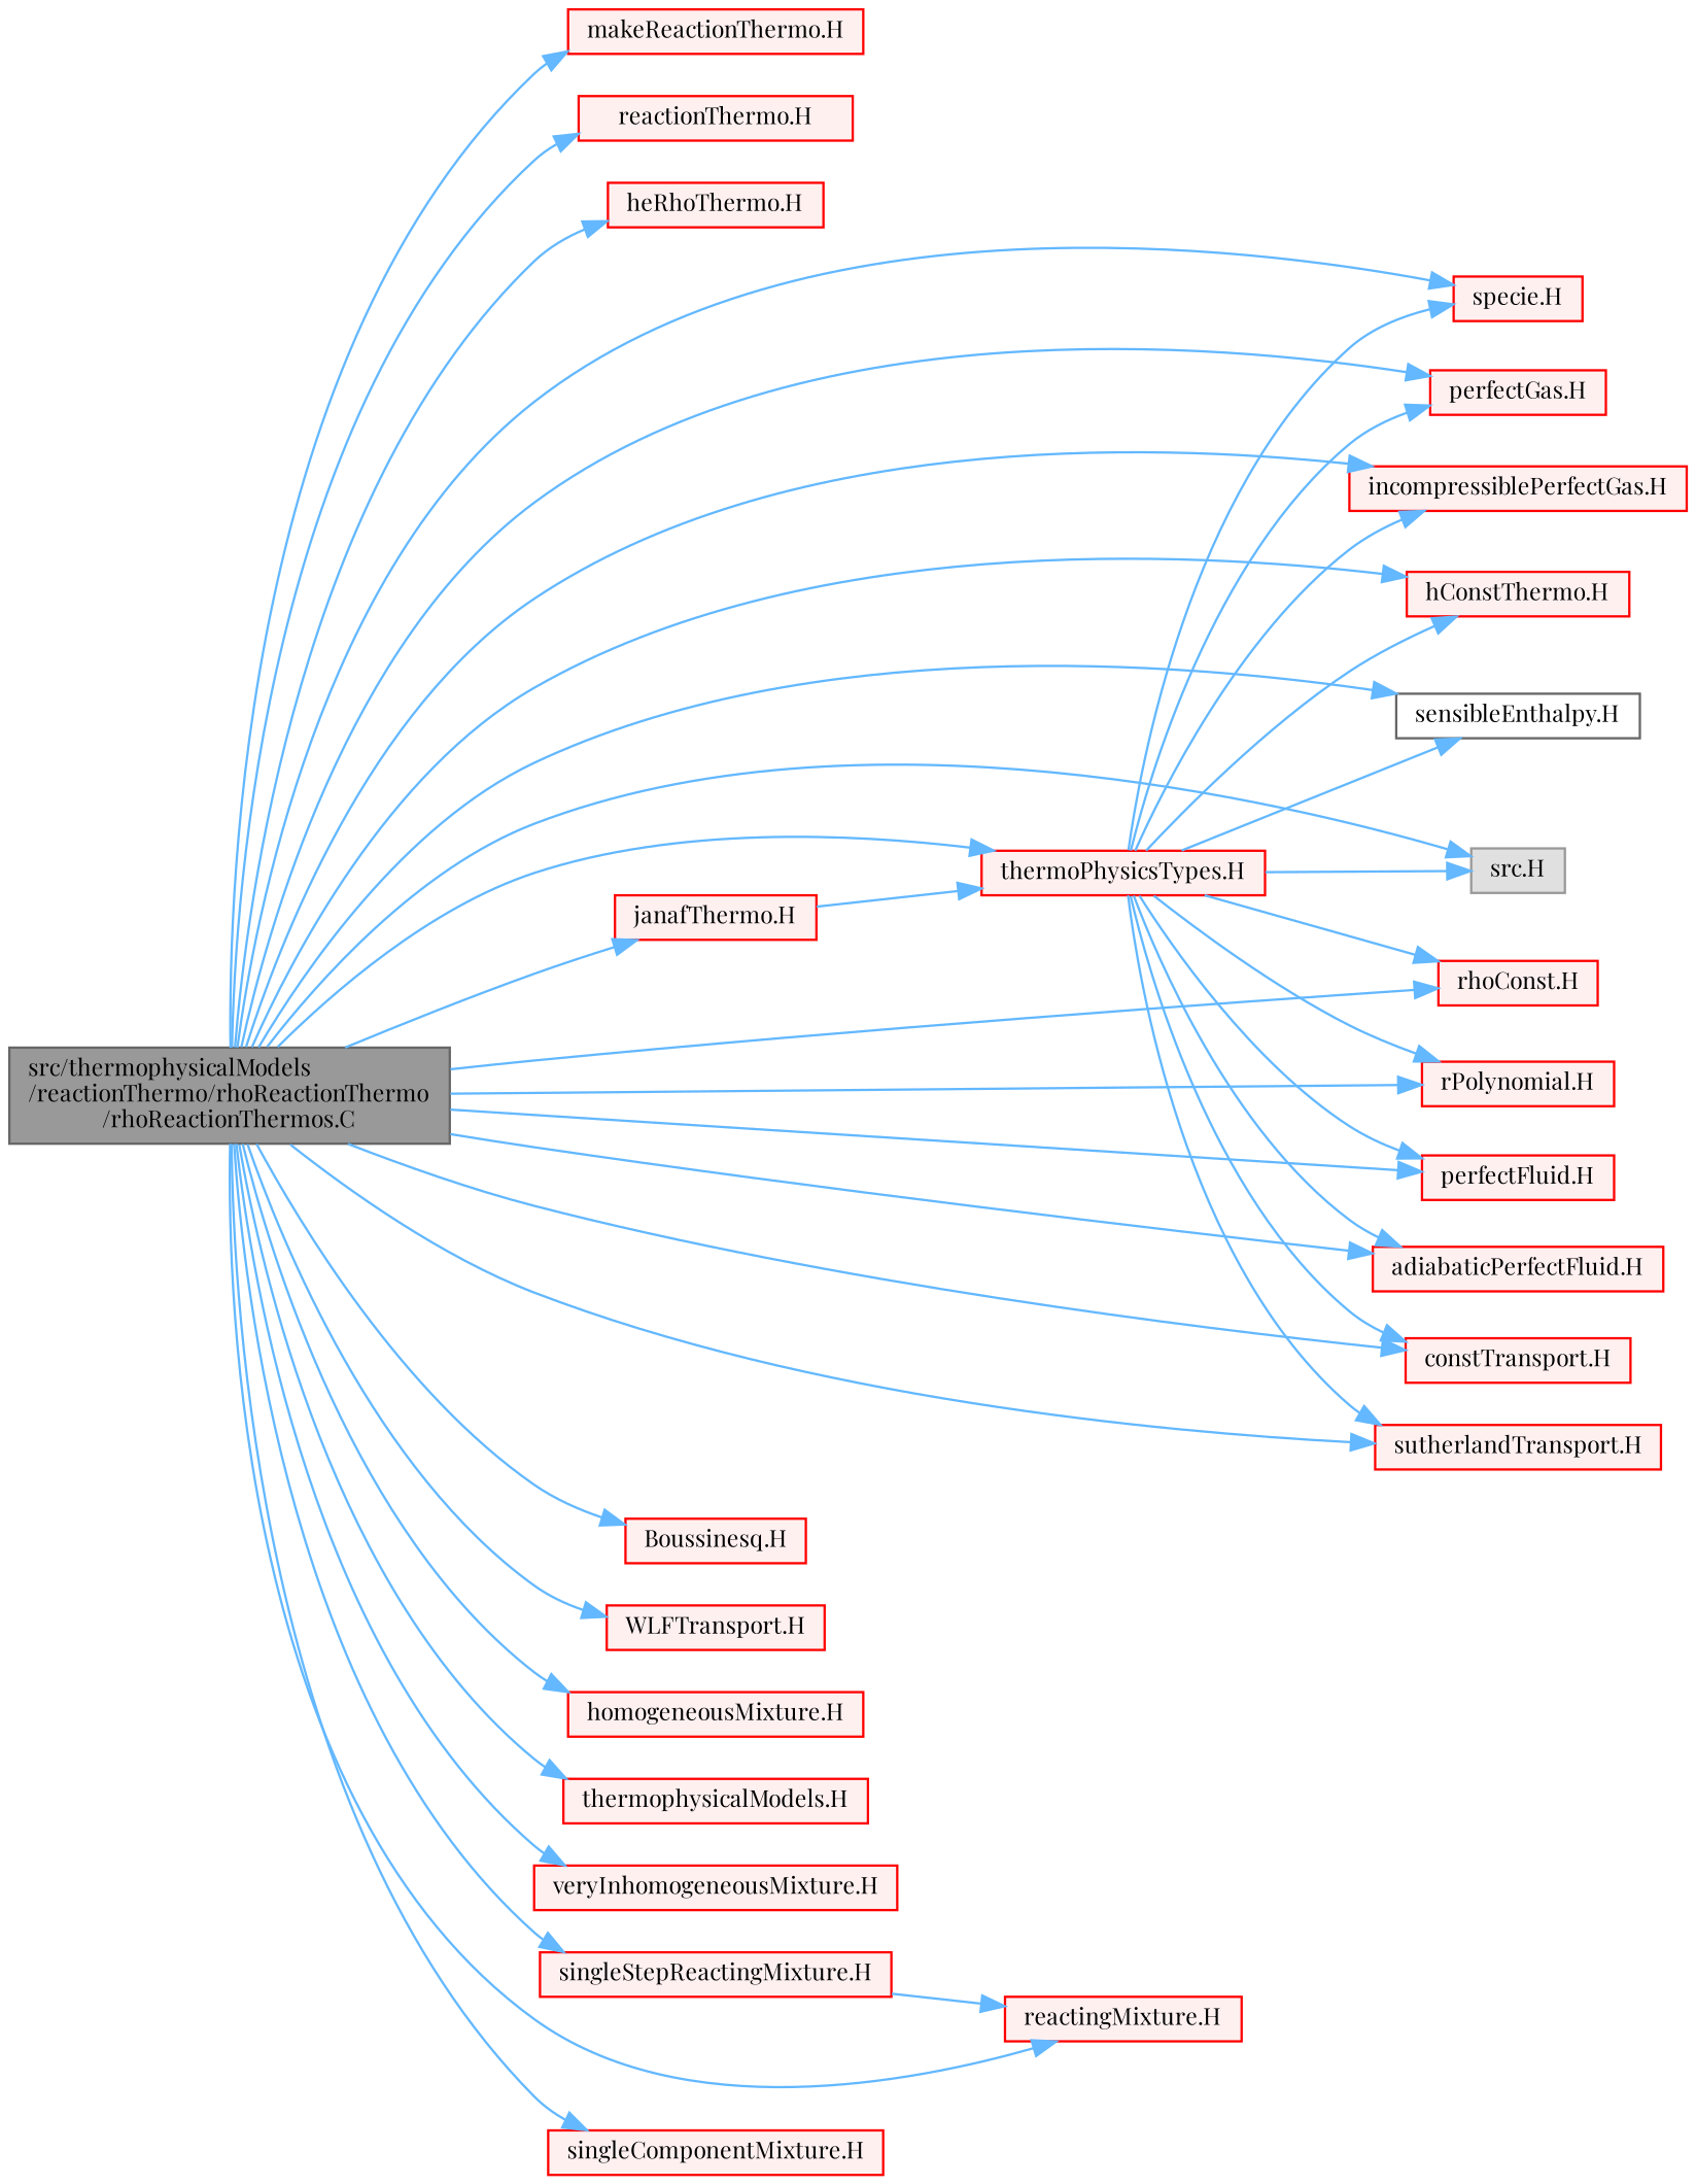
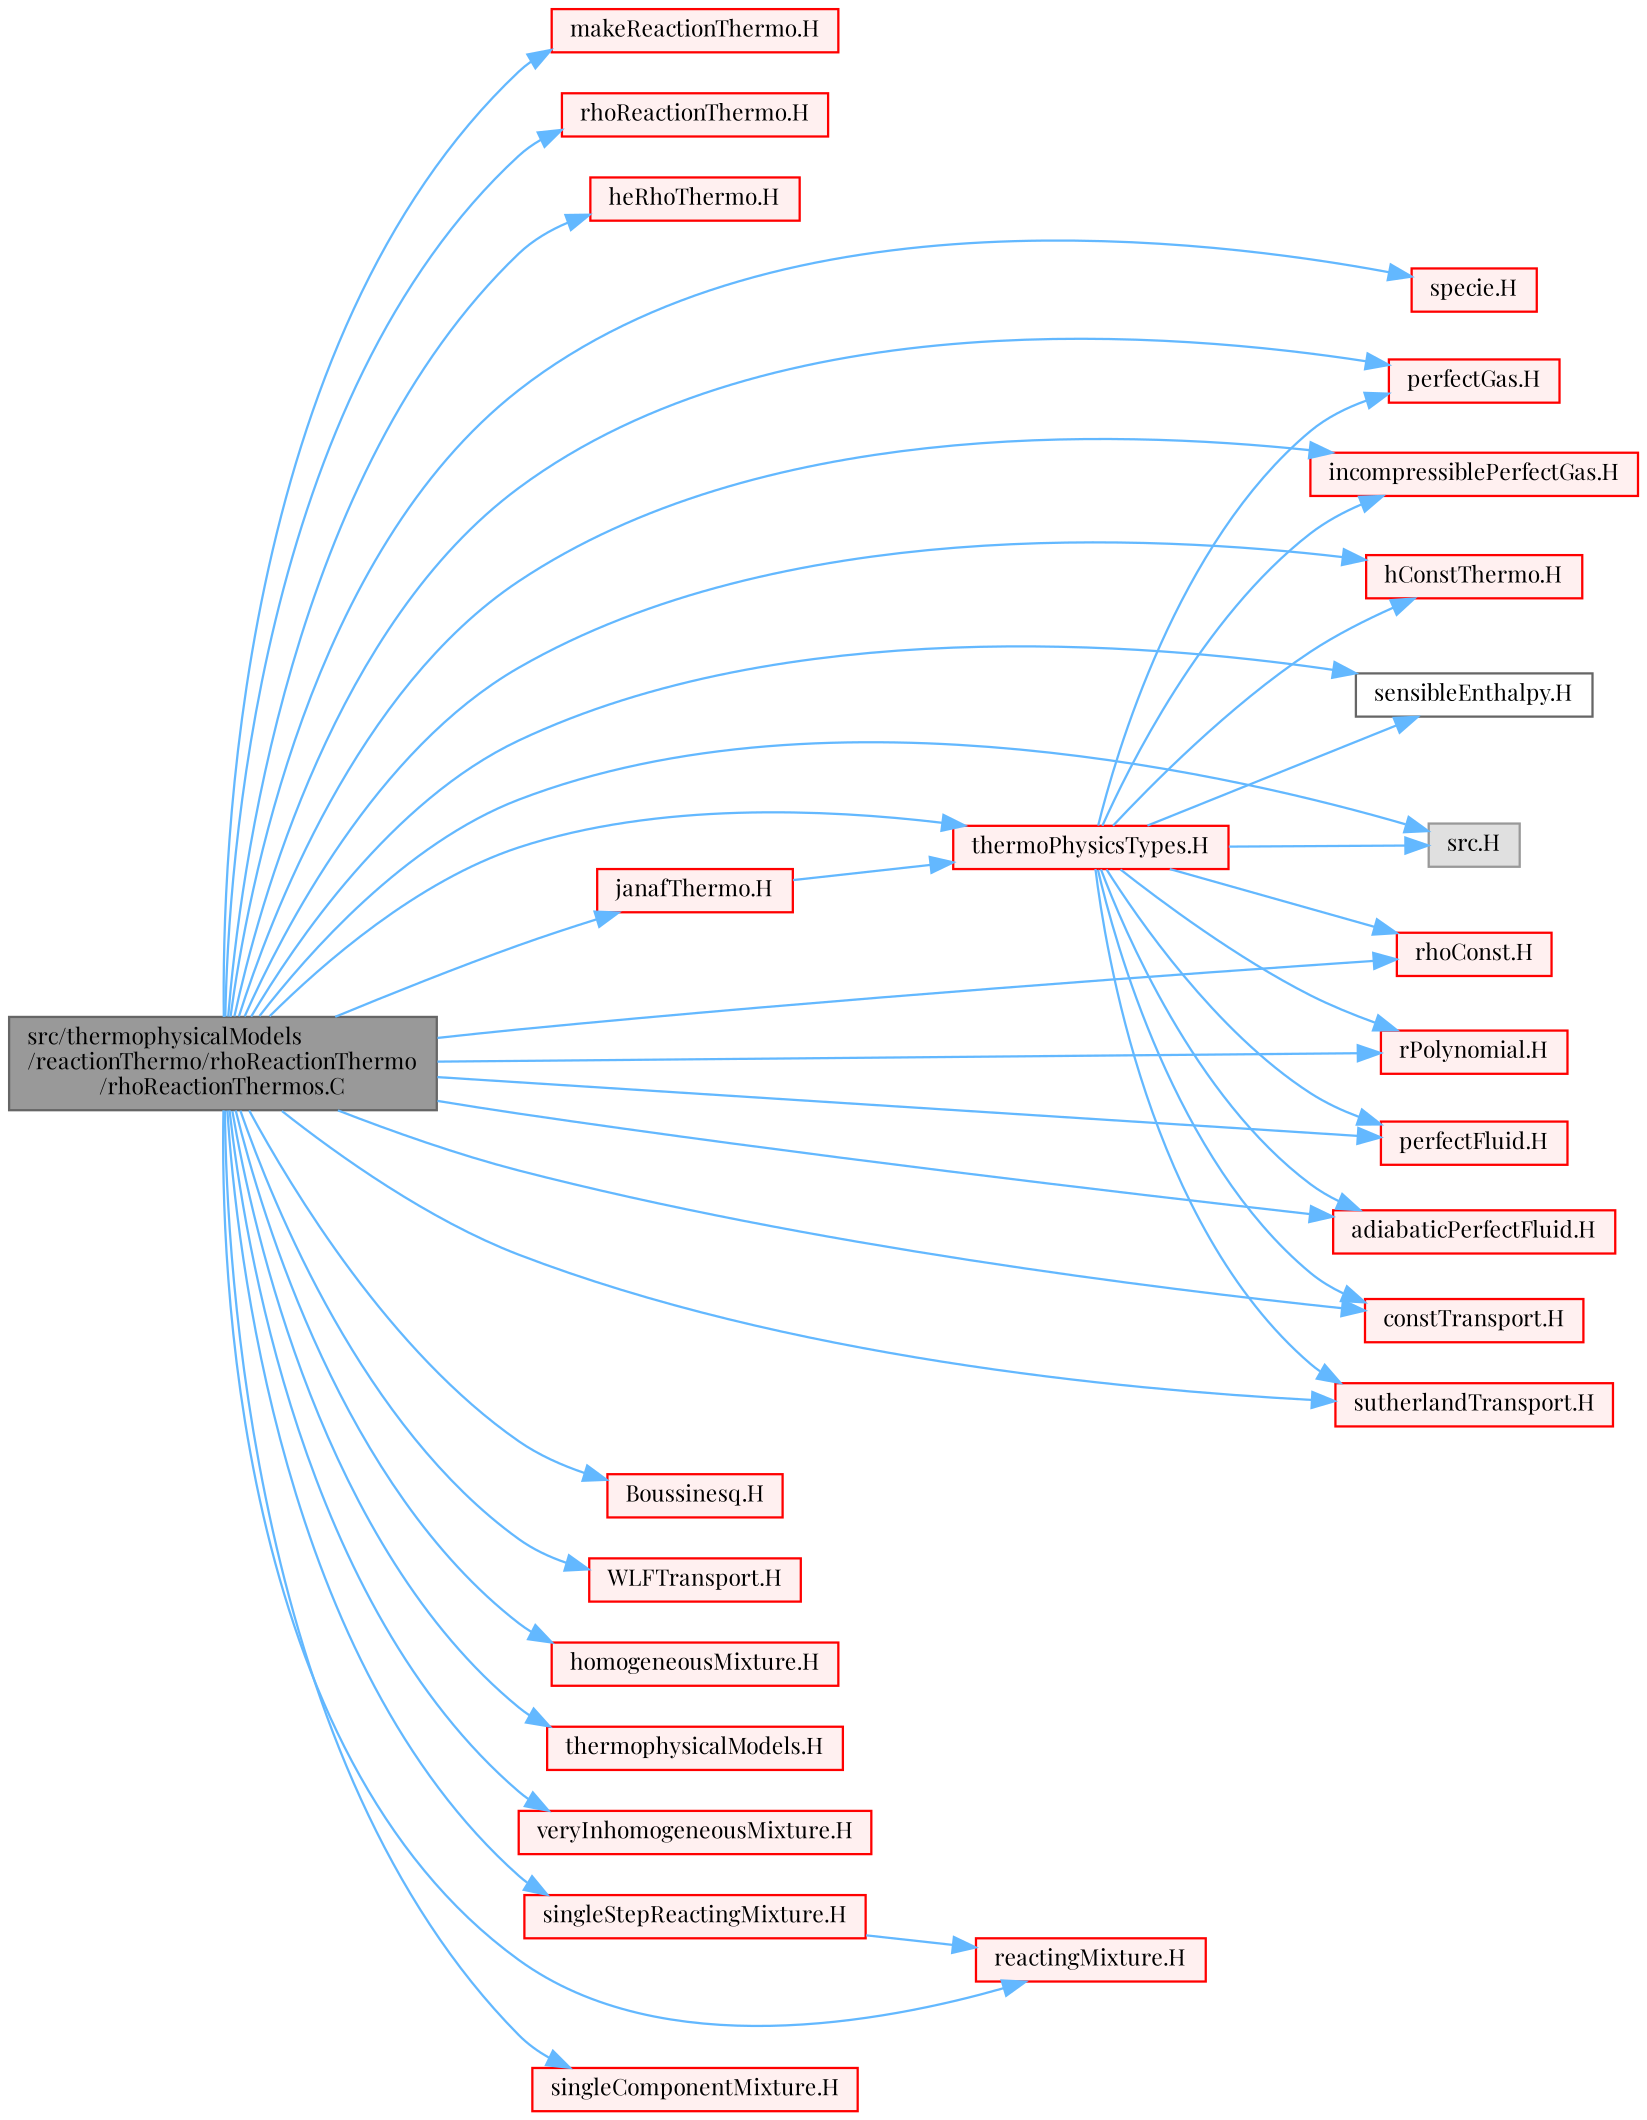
  digraph {
    fontname="Playfair Display"
    rankdir=LR
    node [color=red fillcolor="#FFF0F0" fontname="Playfair Display" fontsize=10 shape=box style=filled]
    edge [color=steelblue1 fontname="Playfair Display" fontsize=10 labelfontname=Helvetica labelfontsize=10 style=solid]
    n1 [color=gray40 fillcolor=grey60 fontcolor=black height=0.2 label="src/thermophysicalModels\l/reactionThermo/rhoReactionThermo\l/rhoReactionThermos.C" width=0.4]
    n2 [height=0.2 label="makeReactionThermo.H" width=0.4]
-   n3 [height=0.2 label="reactionThermo.H" width=0.4]
+   n3 [height=0.2 label="rhoReactionThermo.H" width=0.4]
    n4 [height=0.2 label="heRhoThermo.H" width=0.4]
    n5 [height=0.2 label="specie.H" width=0.4]
    n6 [height=0.2 label="perfectGas.H" width=0.4]
    n7 [height=0.2 label="incompressiblePerfectGas.H" width=0.4]
    n8 [height=0.2 label="hConstThermo.H" width=0.4]
    n9 [height=0.2 label="janafThermo.H" width=0.4]
    n10 [color=grey40 fillcolor=white height=0.2 label="sensibleEnthalpy.H" width=0.4]
    n11 [color=grey60 fillcolor="#E0E0E0" height=0.2 label="src.H" width=0.4]
    n12 [height=0.2 label="rhoConst.H" width=0.4]
    n13 [height=0.2 label="rPolynomial.H" width=0.4]
    n14 [height=0.2 label="perfectFluid.H" width=0.4]
    n15 [height=0.2 label="adiabaticPerfectFluid.H" width=0.4]
    n16 [height=0.2 label="Boussinesq.H" width=0.4]
    n17 [height=0.2 label="constTransport.H" width=0.4]
    n18 [height=0.2 label="sutherlandTransport.H" width=0.4]
    n19 [height=0.2 label="WLFTransport.H" width=0.4]
    n20 [height=0.2 label="homogeneousMixture.H" width=0.4]
    n21 [height=0.2 label="thermophysicalModels.H" width=0.4]
    n22 [height=0.2 label="veryInhomogeneousMixture.H" width=0.4]
    n23 [height=0.2 label="reactingMixture.H" width=0.4]
    n24 [height=0.2 label="singleStepReactingMixture.H" width=0.4]
    n25 [height=0.2 label="singleComponentMixture.H" width=0.4]
    n26 [height=0.2 label="thermoPhysicsTypes.H" width=0.4]
    n1 -> n2
    n1 -> n3
    n1 -> n4
    n1 -> n5
    n1 -> n6
    n1 -> n7
    n1 -> n8
    n1 -> n9
    n1 -> n10
    n1 -> n11
    n1 -> n12
    n1 -> n13
    n1 -> n14
    n1 -> n15
    n1 -> n16
    n1 -> n17
    n1 -> n18
    n1 -> n19
    n1 -> n20
    n1 -> n21
    n1 -> n22
    n1 -> n23
    n1 -> n24
    n1 -> n25
    n1 -> n26
    n9 -> n26
    n24 -> n23
-   n26 -> n5
    n26 -> n6
    n26 -> n7
    n26 -> n8
    n26 -> n10
    n26 -> n11
    n26 -> n12
    n26 -> n13
    n26 -> n14
    n26 -> n15
    n26 -> n17
    n26 -> n18
  }
